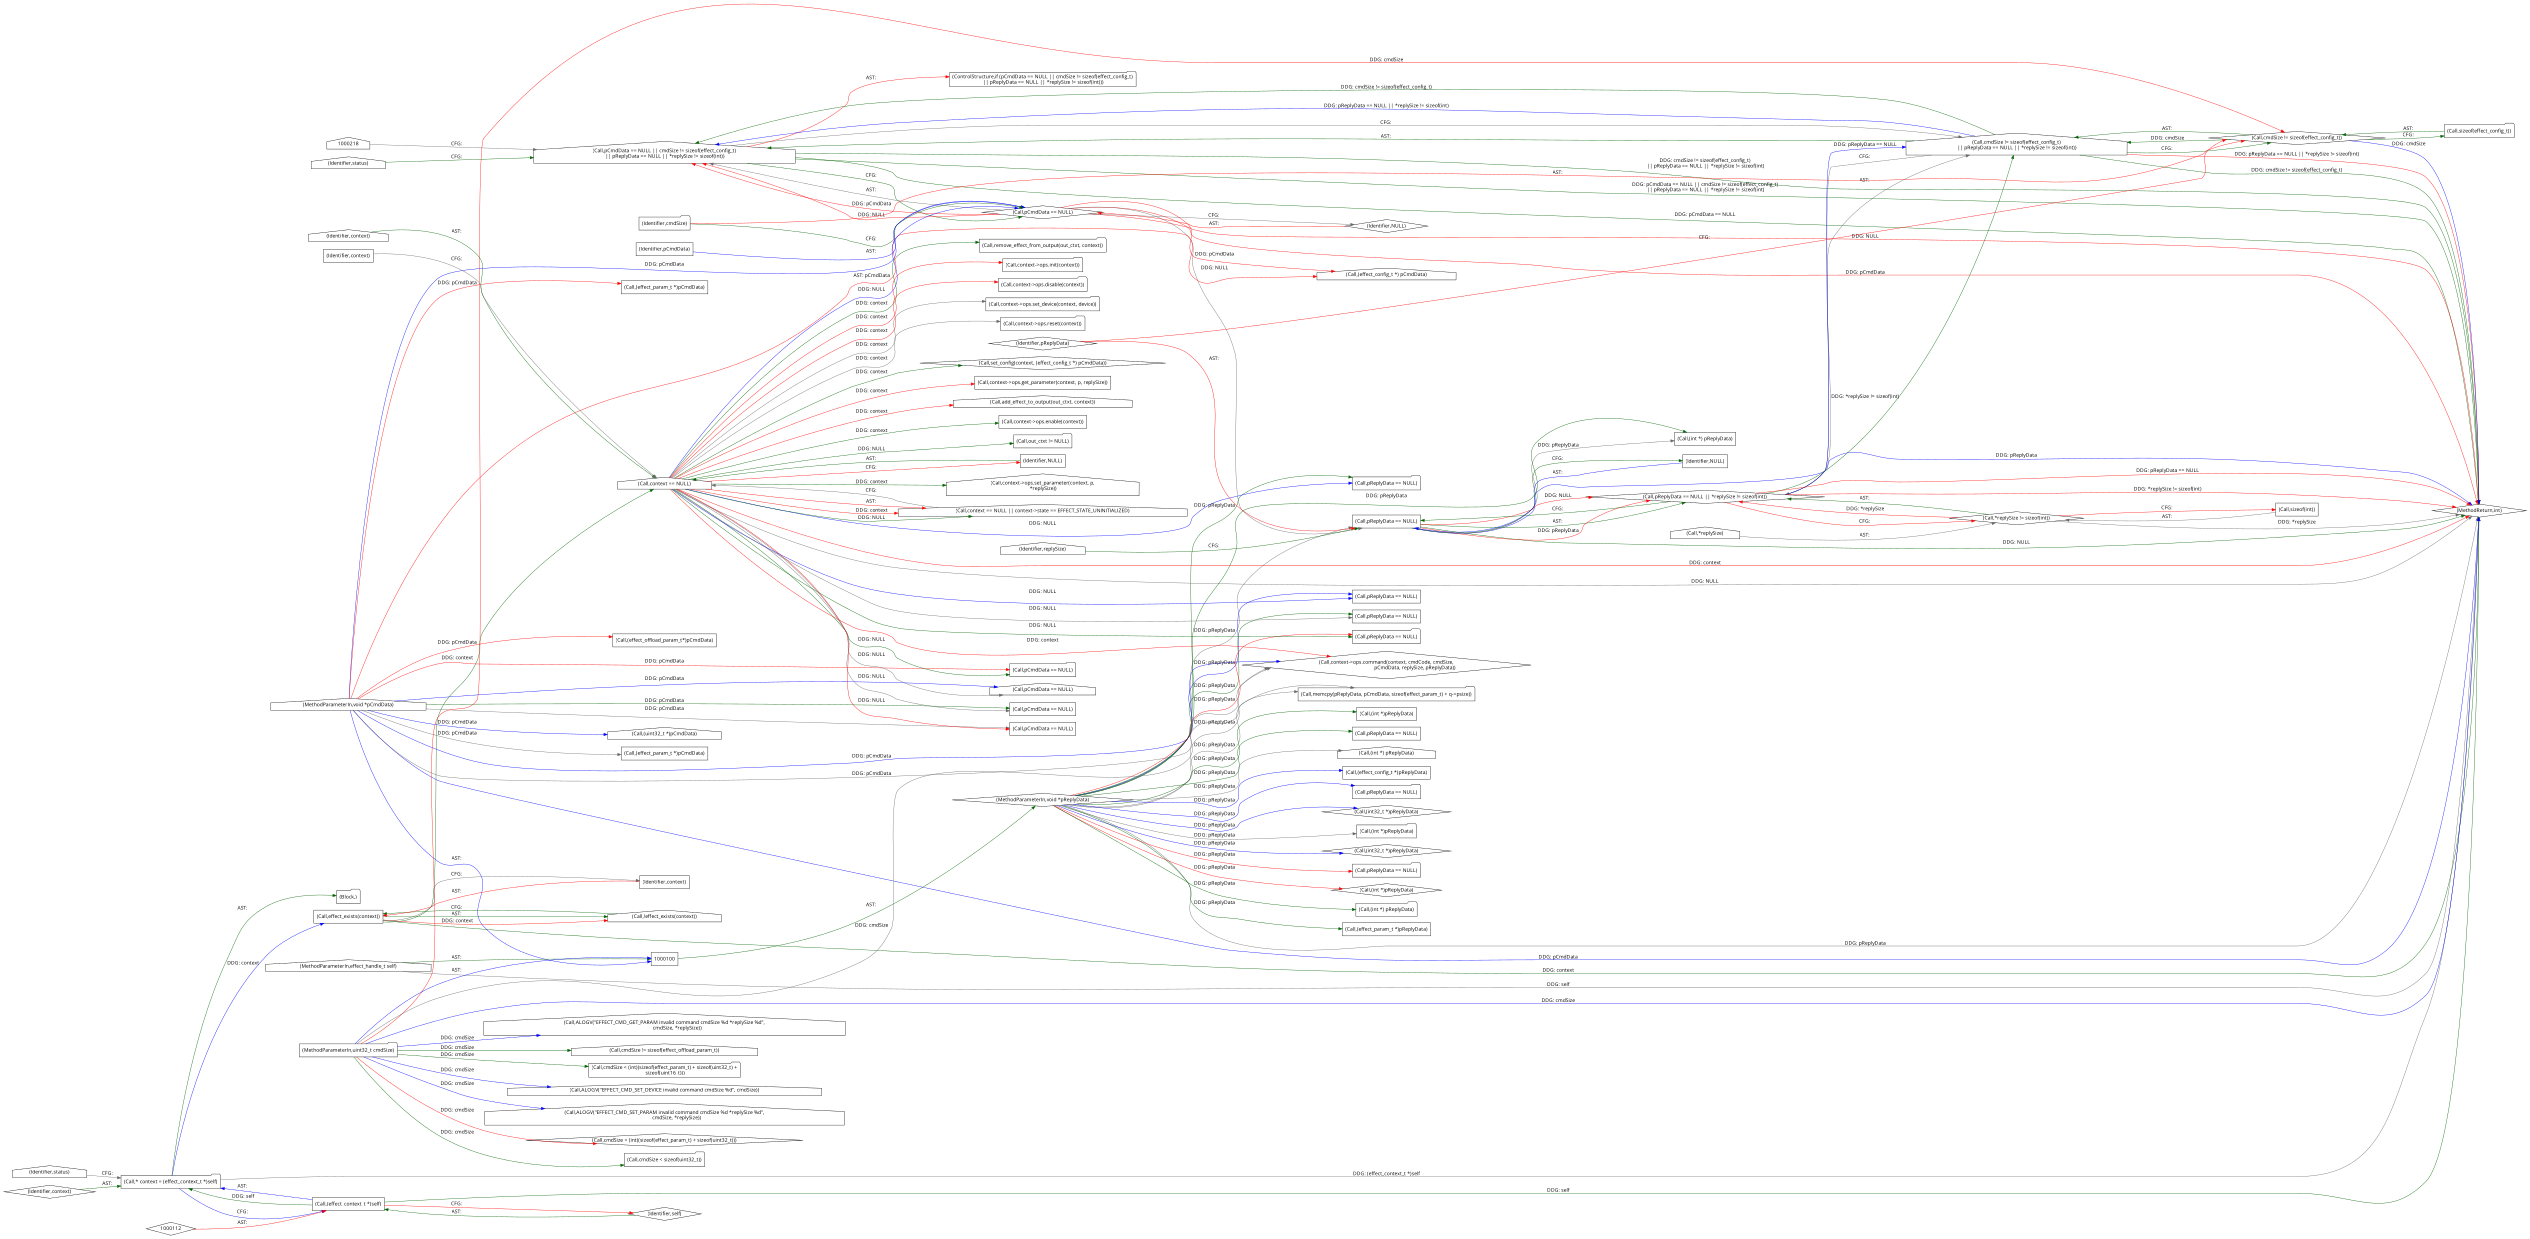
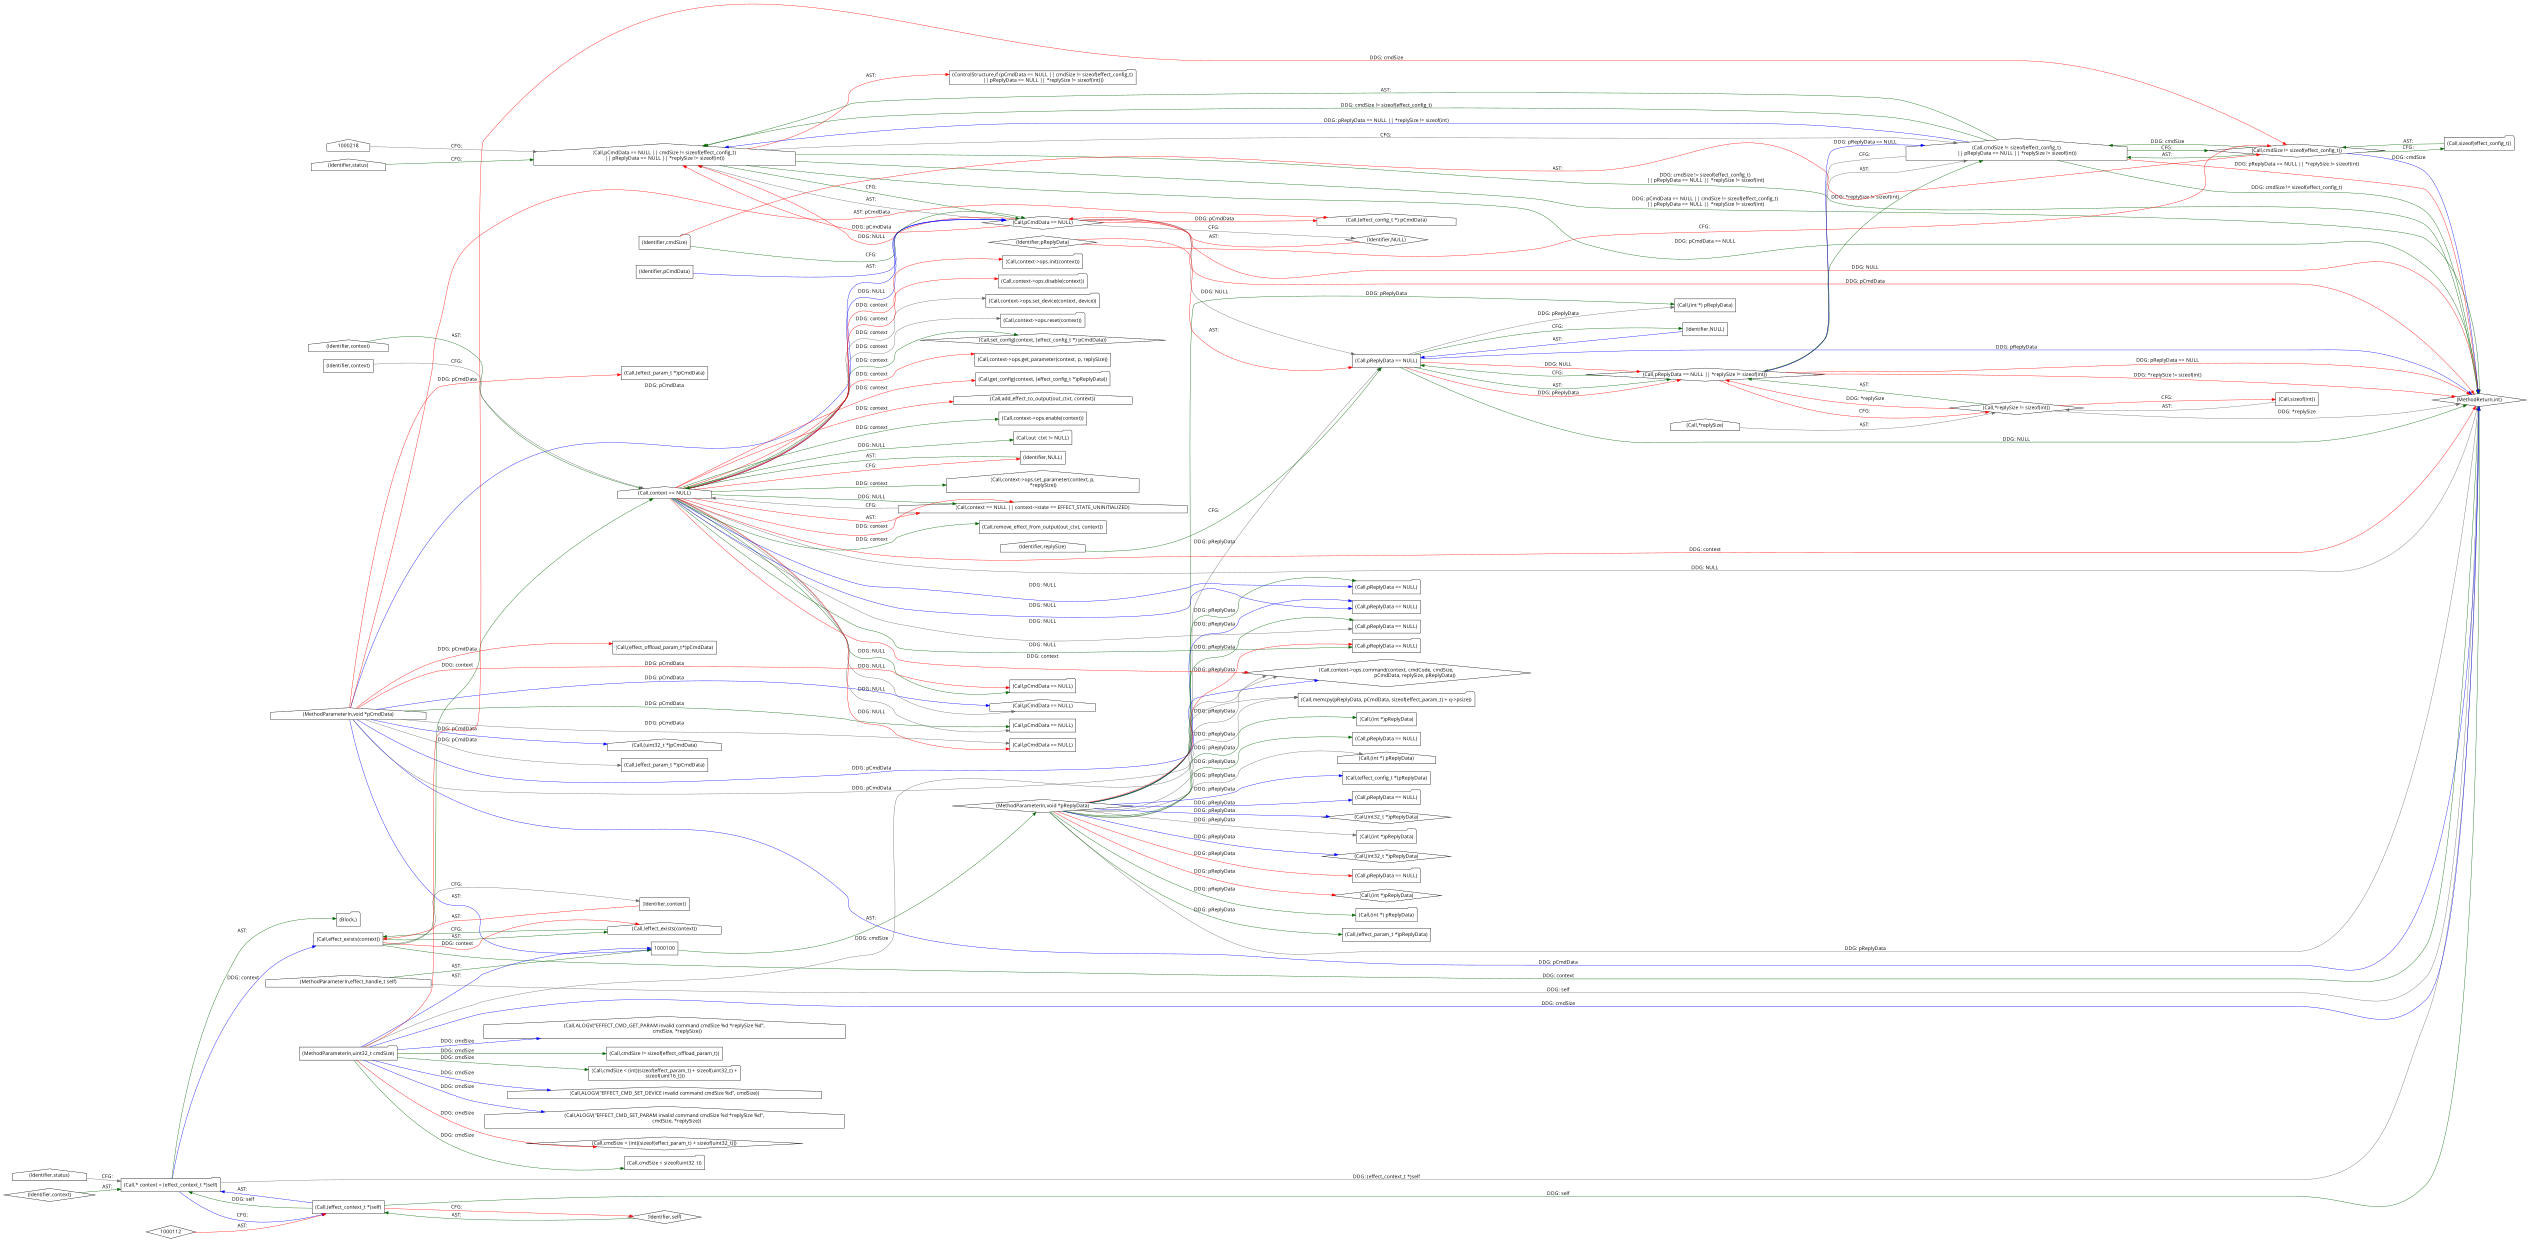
  digraph {
    fontname="Open Sans"
    rankdir=LR
    node [fontname="Open Sans" shape=box]
    edge [color=darkgreen fontname="Open Sans"]
    n1 [label="(Call,pCmdData == NULL || cmdSize != sizeof(effect_config_t)\n || pReplyData == NULL || *replySize != sizeof(int))" shape=house]
    n2 [label="(Call,pCmdData == NULL)" shape=diamond]
    n3 [label="(Call,cmdSize != sizeof(effect_config_t)\n || pReplyData == NULL || *replySize != sizeof(int))" shape=house]
    n4 [label="(MethodReturn,int)" shape=diamond]
    n5 [label="(ControlStructure,if (pCmdData == NULL || cmdSize != sizeof(effect_config_t)\n || pReplyData == NULL || *replySize != sizeof(int)))" shape=folder]
    n6 [label="(Call,pReplyData == NULL)"]
    n7 [label="(Identifier,NULL)" shape=diamond]
    n8 [label="(Call,(effect_config_t *) pCmdData)" shape=house]
    n9 [label="(Call,cmdSize != sizeof(effect_config_t))" shape=diamond]
    n10 [label="(Call,pReplyData == NULL || *replySize != sizeof(int))" shape=diamond]
    n11 [label="(Call,(int *) pReplyData)"]
    n12 [label="(Identifier,NULL)"]
    n13 [label="(MethodParameterIn,void *pCmdData)" shape=house]
    n14 [label="(Call,(effect_offload_param_t*)pCmdData)"]
    n15 [label="(Call,pCmdData == NULL)" shape=folder]
    n16 [label="(Call,context->ops.command(context, cmdCode, cmdSize,\n                                          pCmdData, replySize, pReplyData))" shape=diamond]
    n17 [label="(Call,pCmdData == NULL)" shape=house]
    n18 [label="(Call,(uint32_t *)pCmdData)" shape=house]
    n19 [label="(Call,pCmdData == NULL)"]
    n20 [label="(Call,pCmdData == NULL)"]
    n21 [label="(Call,(effect_param_t *)pCmdData)"]
    n22 [label="(Call,(effect_param_t *)pCmdData)"]
    n23 [label="(Call,memcpy(pReplyData, pCmdData, sizeof(effect_param_t) + q->psize))" shape=folder]
    1000100
    n25 [label="(MethodParameterIn,void *pReplyData)" shape=diamond]
    n26 [label="(Call,context == NULL)" shape=house]
    n27 [label="(Call,context->ops.set_device(context, device))" shape=folder]
    n28 [label="(Call,context->ops.reset(context))" shape=folder]
    n29 [label="(Call,pReplyData == NULL)" shape=folder]
    n30 [label="(Call,pReplyData == NULL)"]
    n31 [label="(Call,set_config(context, (effect_config_t *) pCmdData))" shape=diamond]
    n32 [label="(Call,pReplyData == NULL)"]
    n33 [label="(Call,context->ops.get_parameter(context, p, replySize))"]
+   n34 [label="(Call,get_config(context, (effect_config_t *)pReplyData))" shape=folder]
    n35 [label="(Call,add_effect_to_output(out_ctxt, context))" shape=house]
    n36 [label="(Call,context->ops.enable(context))"]
    n37 [label="(Call,out_ctxt != NULL)" shape=folder]
    n38 [label="(Call,pReplyData == NULL)" shape=folder]
    n39 [label="(Identifier,NULL)"]
    n40 [label="(Call,context->ops.set_parameter(context, p,\n *replySize))" shape=house]
    n41 [label="(Call,context == NULL || context->state == EFFECT_STATE_UNINITIALIZED)" shape=house]
-   n42 [label="(Call,remove_effect_from_output(out_ctxt, context))" shape=folder]
+   n42 [label="(Call,remove_effect_from_output(out_ctxt, context))"]
    n43 [label="(Call,context->ops.init(context))" shape=folder]
    n44 [label="(Call,context->ops.disable(context))" shape=folder]
    n45 [label="(Call,effect_exists(context))"]
    n46 [label="(Call,!effect_exists(context))" shape=house]
    n47 [label="(Identifier,context)"]
    n48 [label="(Call,* context = (effect_context_t *)self)" shape=folder]
    n49 [label="(Call,(effect_context_t *)self)"]
    n50 [label="(Block,)" shape=folder]
    n51 [label="(Identifier,self)" shape=diamond]
    n52 [label="(MethodParameterIn,effect_handle_t self)" shape=house]
    n53 [label="(Call,sizeof(effect_config_t))" shape=folder]
    n54 [label="(Call,*replySize != sizeof(int))" shape=diamond]
    n55 [label="(MethodParameterIn,uint32_t cmdSize)" shape=folder]
    n56 [label="(Call,cmdSize < sizeof(uint32_t))" shape=folder]
    n57 [label="(Call,ALOGV(\"EFFECT_CMD_GET_PARAM invalid command cmdSize %d *replySize %d\",\n                   cmdSize, *replySize))" shape=house]
-   n58 [label="(Call,cmdSize != sizeof(effect_offload_param_t))" shape=house]
+   n58 [label="(Call,cmdSize != sizeof(effect_offload_param_t))"]
    n59 [label="(Call,cmdSize < (int)(sizeof(effect_param_t) + sizeof(uint32_t) +\n sizeof(uint16_t)))" shape=folder]
    n60 [label="(Call,ALOGV(\"EFFECT_CMD_SET_DEVICE invalid command cmdSize %d\", cmdSize))" shape=house]
    n61 [label="(Call,ALOGV(\"EFFECT_CMD_SET_PARAM invalid command cmdSize %d *replySize %d\",\n                  cmdSize, *replySize))" shape=house]
    n62 [label="(Call,cmdSize < (int)(sizeof(effect_param_t) + sizeof(uint32_t)))" shape=diamond]
    n63 [label="(Call,sizeof(int))"]
    n64 [label="(Call,(int *)pReplyData)"]
    n65 [label="(Call,pReplyData == NULL)"]
    n66 [label="(Call,(int *) pReplyData)" shape=house]
    n67 [label="(Call,(effect_config_t *)pReplyData)"]
    n68 [label="(Call,pReplyData == NULL)" shape=folder]
    n69 [label="(Call,(int32_t *)pReplyData)" shape=diamond]
    n70 [label="(Call,(int *)pReplyData)" shape=folder]
    n71 [label="(Call,(int32_t *)pReplyData)" shape=diamond]
    n72 [label="(Call,pReplyData == NULL)" shape=folder]
    n73 [label="(Call,(int *)pReplyData)" shape=diamond]
    n74 [label="(Call,(int *) pReplyData)" shape=folder]
    n75 [label="(Call,(effect_param_t *)pReplyData)"]
    n76 [label="(Identifier,pCmdData)"]
    n77 [label="(Identifier,context)" shape=house]
    n78 [label="(Identifier,status)" shape=house]
    n79 [label="(Identifier,context)" shape=diamond]
    n80 [label="(Identifier,replySize)" shape=house]
    n81 [label="(Identifier,pReplyData)" shape=diamond]
    n82 [label="(Identifier,status)" shape=house]
    n83 [label="(Identifier,cmdSize)" shape=folder]
    n84 [label="(Identifier,context)"]
    n85 [label="(Call,*replySize)" shape=house]
    1000218 [shape=house]
    1000112 [shape=diamond]
    n1 -> n2 [label="CFG: "]
    n1 -> n3 [color=gray40 label="CFG: "]
    n1 -> n4 [label="DDG: cmdSize != sizeof(effect_config_t)\n || pReplyData == NULL || *replySize != sizeof(int)"]
    n1 -> n4 [label="DDG: pCmdData == NULL || cmdSize != sizeof(effect_config_t)\n || pReplyData == NULL || *replySize != sizeof(int)"]
    n1 -> n4 [label="DDG: pCmdData == NULL"]
    n1 -> n5 [color=red label="AST: "]
    n2 -> n1 [color=gray40 label="AST: "]
    n2 -> n1 [color=red label="DDG: pCmdData"]
    n2 -> n1 [color=red label="DDG: NULL"]
    n2 -> n4 [color=red label="DDG: NULL"]
    n2 -> n4 [color=red label="DDG: pCmdData"]
    n2 -> n6 [color=gray40 label="DDG: NULL"]
    n2 -> n7 [color=gray40 label="CFG: "]
    n2 -> n8 [color=red label="DDG: pCmdData"]
    n3 -> n1 [label="AST: "]
    n3 -> n1 [label="DDG: cmdSize != sizeof(effect_config_t)"]
    n3 -> n1 [color=blue label="DDG: pReplyData == NULL || *replySize != sizeof(int)"]
    n3 -> n4 [color=red label="DDG: pReplyData == NULL || *replySize != sizeof(int)"]
    n3 -> n4 [label="DDG: cmdSize != sizeof(effect_config_t)"]
    n3 -> n9 [label="CFG: "]
    n3 -> n10 [color=gray40 label="CFG: "]
    n6 -> n4 [label="DDG: NULL"]
    n6 -> n4 [color=blue label="DDG: pReplyData"]
    n6 -> n10 [label="AST: "]
    n6 -> n10 [color=red label="DDG: pReplyData"]
    n6 -> n10 [color=red label="DDG: NULL"]
    n6 -> n11 [color=gray40 label="DDG: pReplyData"]
    n6 -> n12 [label="CFG: "]
    n7 -> n2 [color=red label="AST: "]
    n9 -> n3 [label="AST: "]
    n9 -> n3 [label="DDG: cmdSize"]
    n9 -> n4 [color=blue label="DDG: cmdSize"]
    n9 -> n53 [label="CFG: "]
    n10 -> n3 [color=gray40 label="AST: "]
    n10 -> n3 [color=blue label="DDG: pReplyData == NULL"]
    n10 -> n3 [label="DDG: *replySize != sizeof(int)"]
    n10 -> n4 [color=red label="DDG: pReplyData == NULL"]
    n10 -> n4 [color=red label="DDG: *replySize != sizeof(int)"]
    n10 -> n6 [label="CFG: "]
    n10 -> n54 [color=red label="CFG: "]
    n12 -> n6 [color=blue label="AST: "]
    n13 -> n2 [color=blue label="DDG: pCmdData"]
    n13 -> n4 [color=blue label="DDG: pCmdData"]
    n13 -> n8 [color=red label="AST: pCmdData"]
    n13 -> n14 [color=red label="DDG: pCmdData"]
    n13 -> n15 [color=red label="DDG: pCmdData"]
    n13 -> n16 [color=blue label="DDG: pCmdData"]
    n13 -> n17 [color=blue label="DDG: pCmdData"]
    n13 -> n18 [color=blue label="DDG: pCmdData"]
    n13 -> n19 [label="DDG: pCmdData"]
    n13 -> n20 [color=gray40 label="DDG: pCmdData"]
    n13 -> n21 [color=gray40 label="DDG: pCmdData"]
    n13 -> n22 [color=red label="DDG: pCmdData"]
    n13 -> n23 [color=gray40 label="DDG: pCmdData"]
    n13 -> 1000100 [color=blue label="AST: "]
    1000100 -> n25 [label="AST: "]
    n25 -> n4 [color=gray40 label="DDG: pReplyData"]
    n25 -> n6 [color=gray40 label="DDG: pReplyData"]
    n25 -> n11 [label="DDG: pReplyData"]
    n25 -> n16 [color=gray40 label="DDG: pReplyData"]
    n25 -> n23 [color=gray40 label="DDG: pReplyData"]
    n25 -> n29 [label="DDG: pReplyData"]
    n25 -> n30 [color=blue label="DDG: pReplyData"]
    n25 -> n32 [label="DDG: pReplyData"]
    n25 -> n38 [color=red label="DDG: pReplyData"]
    n25 -> n64 [label="DDG: pReplyData"]
    n25 -> n65 [label="DDG: pReplyData"]
    n25 -> n66 [color=gray40 label="DDG: pReplyData"]
    n25 -> n67 [color=blue label="DDG: pReplyData"]
    n25 -> n68 [color=blue label="DDG: pReplyData"]
    n25 -> n69 [color=blue label="DDG: pReplyData"]
    n25 -> n70 [color=gray40 label="DDG: pReplyData"]
    n25 -> n71 [color=blue label="DDG: pReplyData"]
    n25 -> n72 [color=red label="DDG: pReplyData"]
    n25 -> n73 [color=red label="DDG: pReplyData"]
    n25 -> n74 [label="DDG: pReplyData"]
    n25 -> n75 [label="DDG: pReplyData"]
    n26 -> n2 [color=blue label="DDG: NULL"]
    n26 -> n4 [color=red label="DDG: context"]
    n26 -> n4 [color=gray40 label="DDG: NULL"]
    n26 -> n15 [label="DDG: NULL"]
    n26 -> n16 [color=red label="DDG: context"]
    n26 -> n17 [color=gray40 label="DDG: NULL"]
    n26 -> n19 [color=gray40 label="DDG: NULL"]
    n26 -> n20 [color=red label="DDG: NULL"]
    n26 -> n27 [color=gray40 label="DDG: context"]
    n26 -> n28 [color=gray40 label="DDG: context"]
    n26 -> n29 [color=blue label="DDG: NULL"]
    n26 -> n30 [color=blue label="DDG: NULL"]
    n26 -> n31 [label="DDG: context"]
    n26 -> n32 [color=gray40 label="DDG: NULL"]
    n26 -> n33 [color=red label="DDG: context"]
+   n26 -> n34 [color=red label="DDG: context"]
    n26 -> n35 [color=red label="DDG: context"]
    n26 -> n36 [label="DDG: context"]
    n26 -> n37 [label="DDG: NULL"]
    n26 -> n38 [label="DDG: NULL"]
    n26 -> n39 [color=red label="CFG: "]
    n26 -> n40 [label="DDG: context"]
    n26 -> n41 [color=red label="AST: "]
    n26 -> n41 [color=red label="DDG: context"]
    n26 -> n41 [label="DDG: NULL"]
    n26 -> n42 [label="DDG: context"]
    n26 -> n43 [color=red label="DDG: context"]
    n26 -> n44 [color=red label="DDG: context"]
    n39 -> n26 [label="AST: "]
    n41 -> n26 [color=gray40 label="CFG: "]
    n45 -> n4 [label="DDG: context"]
    n45 -> n26 [label="DDG: context"]
    n45 -> n46 [label="AST: "]
    n45 -> n46 [color=red label="DDG: context"]
    n45 -> n47 [color=gray40 label="CFG: "]
    n46 -> n45 [label="CFG: "]
    n47 -> n45 [color=red label="AST: "]
    n48 -> n4 [color=gray40 label="DDG: (effect_context_t *)self"]
    n48 -> n45 [color=blue label="DDG: context"]
    n48 -> n49 [color=blue label="CFG: "]
    n48 -> n50 [label="AST: "]
    n49 -> n4 [label="DDG: self"]
    n49 -> n48 [color=blue label="AST: "]
    n49 -> n48 [label="DDG: self"]
    n49 -> n51 [color=red label="CFG: "]
    n51 -> n49 [label="AST: "]
    n52 -> n4 [color=gray40 label="DDG: self"]
    n52 -> 1000100 [label="AST: "]
    n53 -> n9 [label="AST: "]
    n54 -> n4 [color=gray40 label="DDG: *replySize"]
    n54 -> n10 [label="AST: "]
    n54 -> n10 [color=red label="DDG: *replySize"]
    n54 -> n63 [color=red label="CFG: "]
    n55 -> n4 [color=blue label="DDG: cmdSize"]
    n55 -> n9 [color=red label="DDG: cmdSize"]
    n55 -> n16 [color=gray40 label="DDG: cmdSize"]
    n55 -> 1000100 [color=blue label="AST: "]
    n55 -> n56 [label="DDG: cmdSize"]
    n55 -> n57 [color=blue label="DDG: cmdSize"]
    n55 -> n58 [label="DDG: cmdSize"]
    n55 -> n59 [label="DDG: cmdSize"]
    n55 -> n60 [color=blue label="DDG: cmdSize"]
    n55 -> n61 [color=blue label="DDG: cmdSize"]
    n55 -> n62 [color=red label="DDG: cmdSize"]
    n63 -> n54 [color=gray40 label="AST: "]
    n76 -> n2 [color=blue label="AST: "]
    n77 -> n26 [label="AST: "]
    n78 -> n48 [color=gray40 label="CFG: "]
    n79 -> n48 [label="AST: "]
    n80 -> n6 [label="CFG: "]
    n81 -> n6 [color=red label="AST: "]
    n81 -> n9 [color=red label="CFG: "]
    n82 -> n1 [label="CFG: "]
    n83 -> n2 [label="CFG: "]
    n83 -> n9 [color=red label="AST: "]
    n84 -> n26 [color=gray40 label="CFG: "]
    n85 -> n54 [color=gray40 label="AST: "]
    1000218 -> n1 [color=gray40 label="CFG: "]
    1000112 -> n49 [color=red label="AST: "]
  }
